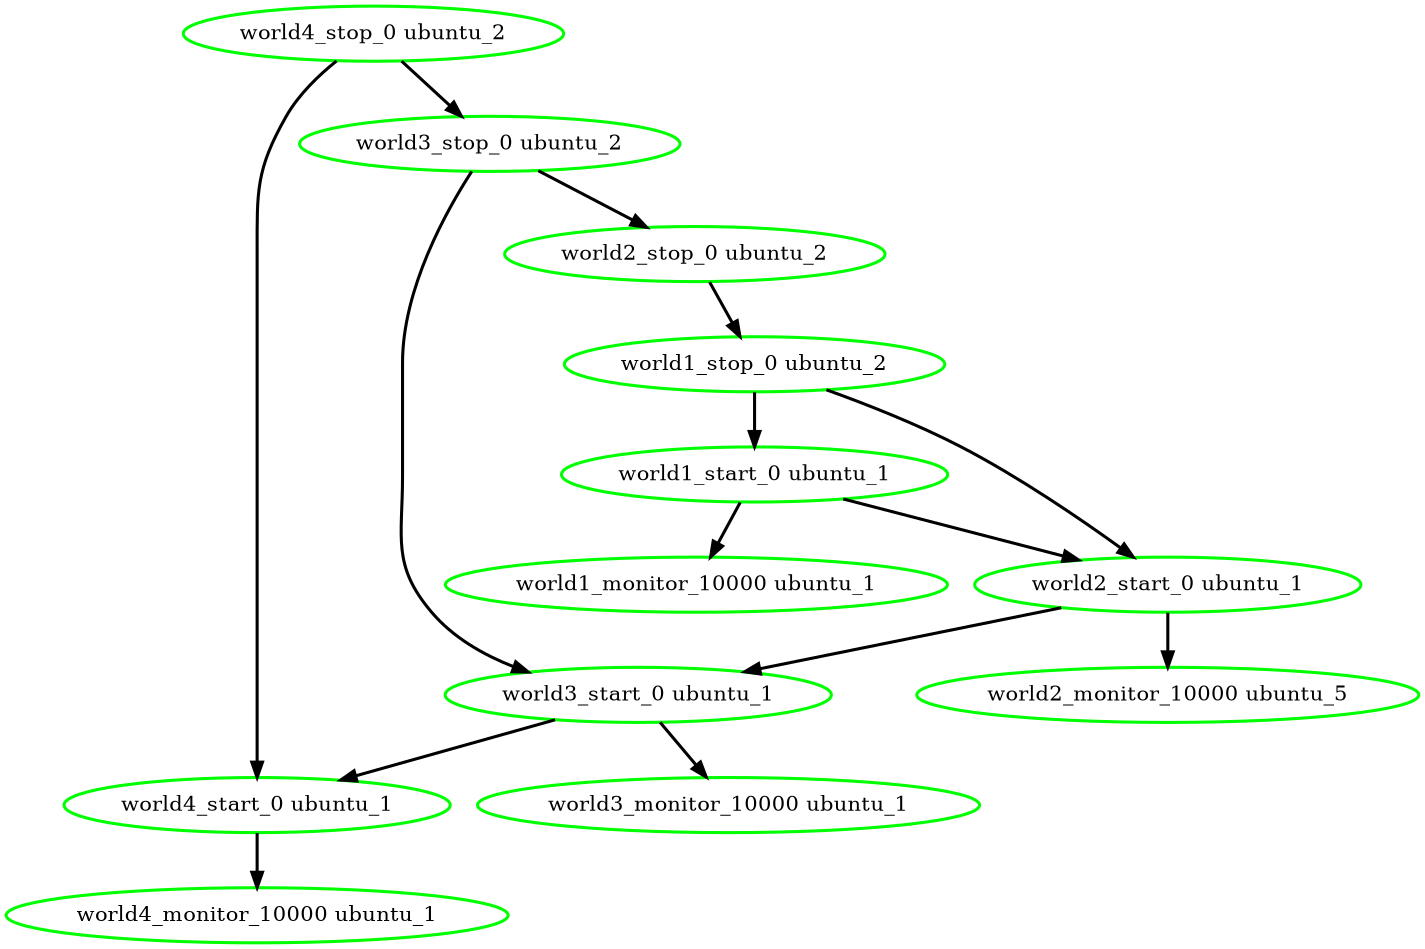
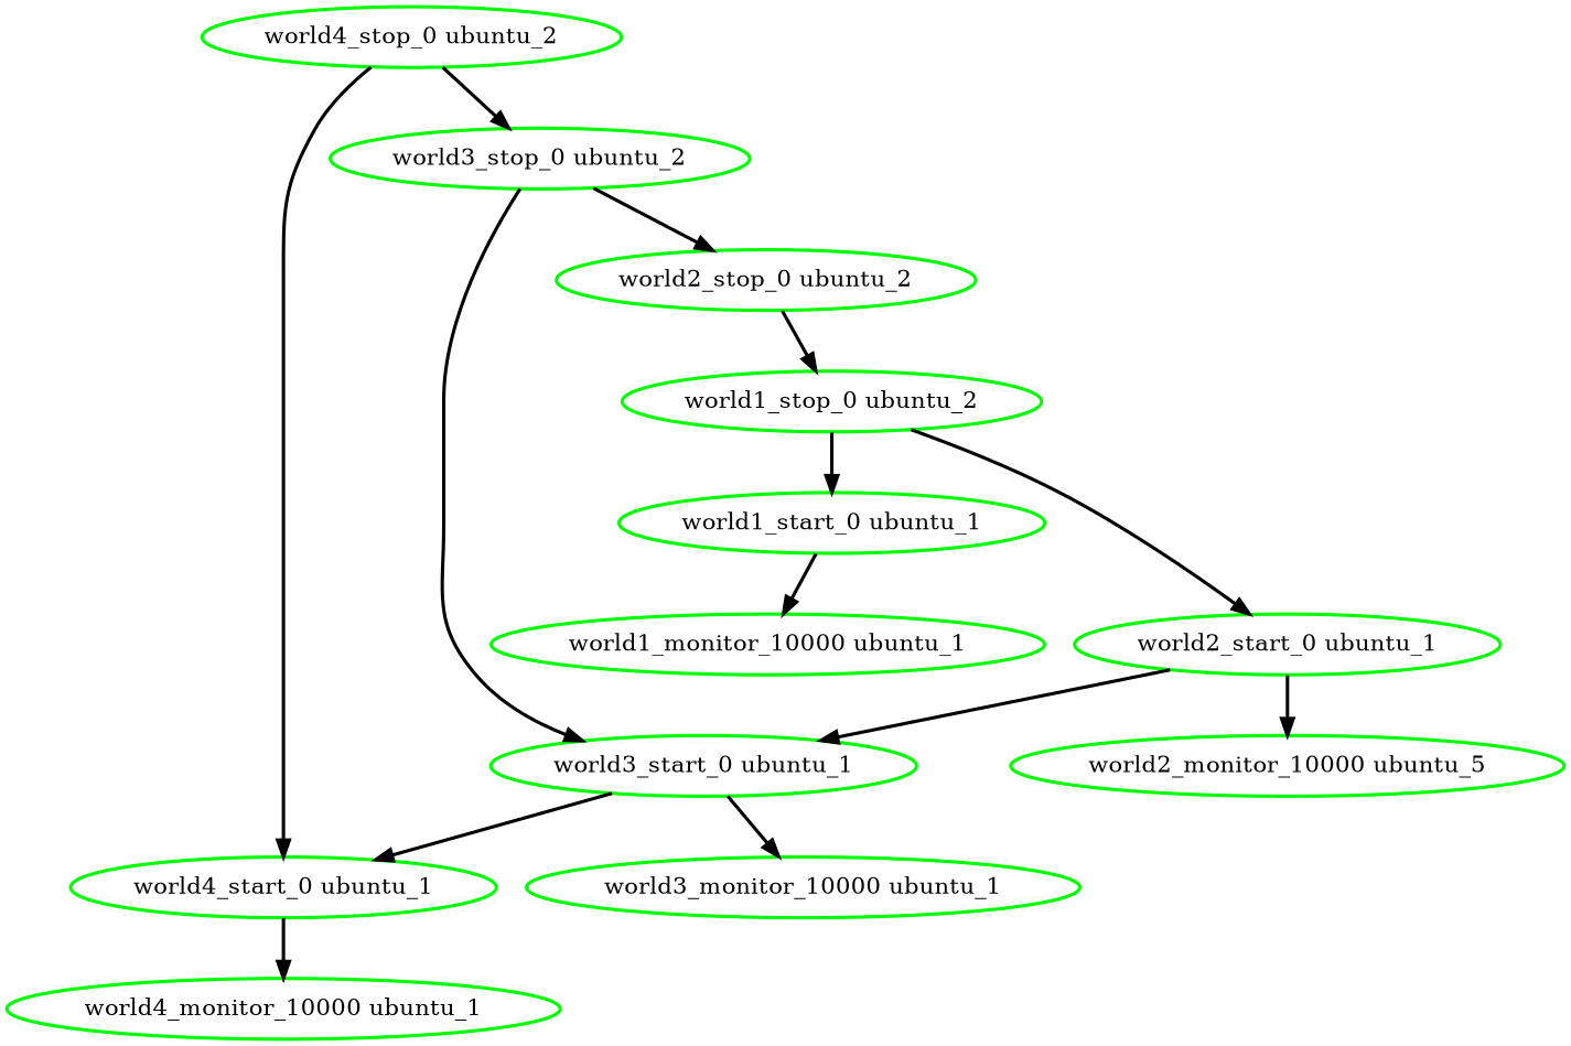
  digraph {
    node [color=green fontcolor=black style=bold]
    edge [style=bold]
    "world1_start_0 ubuntu_1"
    "world1_monitor_10000 ubuntu_1"
    "world2_start_0 ubuntu_1"
    n4 [label="world2_monitor_10000 ubuntu_5"]
    "world3_start_0 ubuntu_1"
    "world3_monitor_10000 ubuntu_1"
    "world4_start_0 ubuntu_1"
    "world1_stop_0 ubuntu_2"
    "world4_monitor_10000 ubuntu_1"
    "world2_stop_0 ubuntu_2"
    "world3_stop_0 ubuntu_2"
    "world4_stop_0 ubuntu_2"
    "world1_start_0 ubuntu_1" -> "world1_monitor_10000 ubuntu_1"
-   "world1_start_0 ubuntu_1" -> "world2_start_0 ubuntu_1"
    "world2_start_0 ubuntu_1" -> n4
    "world2_start_0 ubuntu_1" -> "world3_start_0 ubuntu_1"
    "world3_start_0 ubuntu_1" -> "world3_monitor_10000 ubuntu_1"
    "world3_start_0 ubuntu_1" -> "world4_start_0 ubuntu_1"
    "world4_start_0 ubuntu_1" -> "world4_monitor_10000 ubuntu_1"
    "world1_stop_0 ubuntu_2" -> "world1_start_0 ubuntu_1"
    "world1_stop_0 ubuntu_2" -> "world2_start_0 ubuntu_1"
    "world2_stop_0 ubuntu_2" -> "world1_stop_0 ubuntu_2"
    "world3_stop_0 ubuntu_2" -> "world3_start_0 ubuntu_1"
    "world3_stop_0 ubuntu_2" -> "world2_stop_0 ubuntu_2"
    "world4_stop_0 ubuntu_2" -> "world4_start_0 ubuntu_1"
    "world4_stop_0 ubuntu_2" -> "world3_stop_0 ubuntu_2"
  }
